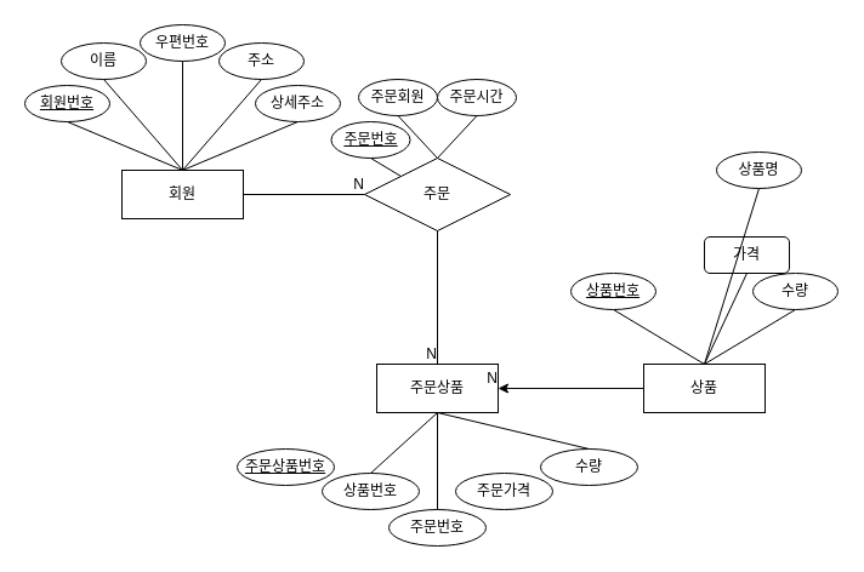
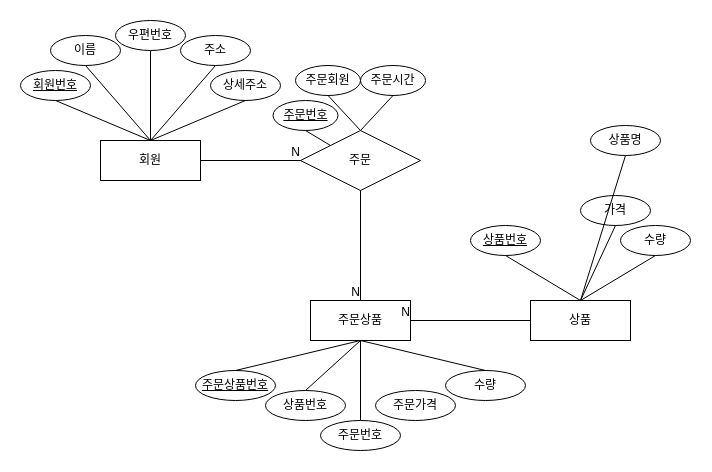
  <mxCell id="0" />
  <mxCell id="1" parent="0" />
  <mxCell id="2" value="회원" style="whiteSpace=wrap;html=1;align=center;" vertex="1" parent="1"><mxGeometry x="100" y="140" width="100" height="40" as="geometry" /></mxCell>
  <mxCell id="3" value="회원번호" style="ellipse;whiteSpace=wrap;html=1;align=center;fontStyle=4;" vertex="1" parent="1"><mxGeometry x="20" y="70" width="70" height="30" as="geometry" /></mxCell>
  <mxCell id="4" value="이름" style="ellipse;whiteSpace=wrap;html=1;align=center;" vertex="1" parent="1"><mxGeometry x="50" y="35" width="70" height="30" as="geometry" /></mxCell>
  <mxCell id="5" value="" style="endArrow=none;html=1;rounded=0;exitX=0.5;exitY=0;exitDx=0;exitDy=0;entryX=0.5;entryY=1;entryDx=0;entryDy=0;" edge="1" parent="1" source="2" target="3"><mxGeometry relative="1" as="geometry"><mxPoint x="290" y="340" as="sourcePoint" /><mxPoint x="450" y="340" as="targetPoint" /></mxGeometry></mxCell>
  <mxCell id="6" value="우편번호" style="ellipse;whiteSpace=wrap;html=1;align=center;" vertex="1" parent="1"><mxGeometry x="115" width="70" height="30" as="geometry" y="20" /></mxCell>
  <mxCell id="7" value="주소" style="ellipse;whiteSpace=wrap;html=1;align=center;" vertex="1" parent="1"><mxGeometry x="180" y="35" width="70" height="30" as="geometry" /></mxCell>
  <mxCell id="8" value="" style="endArrow=none;html=1;rounded=0;exitX=0.5;exitY=0;exitDx=0;exitDy=0;entryX=0.5;entryY=1;entryDx=0;entryDy=0;" edge="1" source="2" parent="1" target="4"><mxGeometry relative="1" as="geometry"><mxPoint x="300" y="350" as="sourcePoint" /><mxPoint x="55" y="105" as="targetPoint" /></mxGeometry></mxCell>
  <mxCell id="9" value="" style="endArrow=none;html=1;rounded=0;exitX=0.5;exitY=0;exitDx=0;exitDy=0;entryX=0.5;entryY=1;entryDx=0;entryDy=0;" edge="1" parent="1" source="2" target="6"><mxGeometry relative="1" as="geometry"><mxPoint x="160" y="150" as="sourcePoint" /><mxPoint x="130" y="105" as="targetPoint" /></mxGeometry></mxCell>
  <mxCell id="10" value="" style="endArrow=none;html=1;rounded=0;entryX=0.5;entryY=1;entryDx=0;entryDy=0;" edge="1" parent="1" target="7"><mxGeometry relative="1" as="geometry"><mxPoint x="150" y="140" as="sourcePoint" /><mxPoint x="200" y="105" as="targetPoint" /></mxGeometry></mxCell>
  <mxCell id="11" value="상세주소" style="ellipse;whiteSpace=wrap;html=1;align=center;" vertex="1" parent="1"><mxGeometry x="210" y="70" width="70" height="30" as="geometry" /></mxCell>
  <mxCell id="12" value="" style="endArrow=none;html=1;rounded=0;entryX=0.5;entryY=1;entryDx=0;entryDy=0;" edge="1" parent="1" target="11"><mxGeometry relative="1" as="geometry"><mxPoint x="150" y="140" as="sourcePoint" /><mxPoint x="270" y="105" as="targetPoint" /></mxGeometry></mxCell>
  <mxCell id="13" value="상품" style="whiteSpace=wrap;html=1;align=center;" vertex="1" parent="1"><mxGeometry x="530" y="300" width="100" height="40" as="geometry" /></mxCell>
  <mxCell id="14" value="상품번호" style="ellipse;whiteSpace=wrap;html=1;align=center;fontStyle=4;" vertex="1" parent="1"><mxGeometry x="470" y="225" width="70" height="30" as="geometry" /></mxCell>
  <mxCell id="15" value="상품명" style="ellipse;whiteSpace=wrap;html=1;align=center;" vertex="1" parent="1"><mxGeometry x="590" y="125" width="70" height="30" as="geometry" /></mxCell>
  <mxCell id="16" value="" style="endArrow=none;html=1;rounded=0;exitX=0.5;exitY=0;exitDx=0;exitDy=0;entryX=0.5;entryY=1;entryDx=0;entryDy=0;" edge="1" source="13" target="14" parent="1"><mxGeometry relative="1" as="geometry"><mxPoint x="715" y="500" as="sourcePoint" /><mxPoint x="875" y="500" as="targetPoint" /></mxGeometry></mxCell>
- <mxCell id="17" value="가격" style="whiteSpace=wrap;html=1;align=center;rounded=1;" vertex="1" parent="1"><mxGeometry x="580" y="195" width="70" height="30" as="geometry" /></mxCell>
+ <mxCell id="17" value="가격" style="ellipse;whiteSpace=wrap;html=1;align=center;" vertex="1" parent="1"><mxGeometry x="580" y="195" width="70" height="30" as="geometry" /></mxCell>
  <mxCell id="18" value="" style="endArrow=none;html=1;rounded=0;exitX=0.5;exitY=0;exitDx=0;exitDy=0;entryX=0.5;entryY=1;entryDx=0;entryDy=0;" edge="1" source="13" target="15" parent="1"><mxGeometry relative="1" as="geometry"><mxPoint x="725" y="510" as="sourcePoint" /><mxPoint x="480" y="265" as="targetPoint" /></mxGeometry></mxCell>
  <mxCell id="19" value="" style="endArrow=none;html=1;rounded=0;entryX=0.5;entryY=1;entryDx=0;entryDy=0;exitX=0.5;exitY=0;exitDx=0;exitDy=0;" edge="1" target="17" parent="1" source="13"><mxGeometry relative="1" as="geometry"><mxPoint x="590" y="280" as="sourcePoint" /><mxPoint x="625" y="265" as="targetPoint" /></mxGeometry></mxCell>
  <mxCell id="20" value="수량" style="ellipse;whiteSpace=wrap;html=1;align=center;" vertex="1" parent="1"><mxGeometry x="620" y="225" width="70" height="30" as="geometry" /></mxCell>
  <mxCell id="21" value="" style="endArrow=none;html=1;rounded=0;entryX=0.5;entryY=1;entryDx=0;entryDy=0;exitX=0.5;exitY=0;exitDx=0;exitDy=0;" edge="1" target="20" parent="1" source="13"><mxGeometry relative="1" as="geometry"><mxPoint x="630" y="280" as="sourcePoint" /><mxPoint x="655" y="255" as="targetPoint" /></mxGeometry></mxCell>
  <mxCell id="22" value="주문" style="shape=rhombus;perimeter=rhombusPerimeter;whiteSpace=wrap;html=1;align=center;" vertex="1" parent="1"><mxGeometry x="300" y="130" width="120" height="60" as="geometry" /></mxCell>
  <mxCell id="23" value="주문상품" style="whiteSpace=wrap;html=1;align=center;" vertex="1" parent="1"><mxGeometry x="310" y="300" width="100" height="40" as="geometry" /></mxCell>
  <mxCell id="24" value="주문상품번호" style="ellipse;whiteSpace=wrap;html=1;align=center;fontStyle=4;" vertex="1" parent="1"><mxGeometry x="195" y="370" width="80" height="30" as="geometry" /></mxCell>
  <mxCell id="25" value="상품번호" style="ellipse;whiteSpace=wrap;html=1;align=center;" vertex="1" parent="1"><mxGeometry x="265" y="390" width="80" height="30" as="geometry" /></mxCell>
  <mxCell id="26" value="주문가격" style="ellipse;whiteSpace=wrap;html=1;align=center;" vertex="1" parent="1"><mxGeometry x="375" y="390" width="80" height="30" as="geometry" /></mxCell>
  <mxCell id="27" value="수량" style="ellipse;whiteSpace=wrap;html=1;align=center;" vertex="1" parent="1"><mxGeometry x="445" y="370" width="80" height="30" as="geometry" /></mxCell>
  <mxCell id="28" value="주문번호" style="ellipse;whiteSpace=wrap;html=1;align=center;" vertex="1" parent="1"><mxGeometry x="320" y="420" width="80" height="30" as="geometry" /></mxCell>
+ <mxCell id="29" value="" style="endArrow=none;html=1;rounded=0;entryX=0.5;entryY=1;entryDx=0;entryDy=0;exitX=0.5;exitY=0;exitDx=0;exitDy=0;" edge="1" parent="1" source="24" target="23"><mxGeometry relative="1" as="geometry"><mxPoint x="275" y="230" as="sourcePoint" /><mxPoint x="435" y="230" as="targetPoint" /></mxGeometry></mxCell>
  <mxCell id="30" value="" style="endArrow=none;html=1;rounded=0;exitX=0.5;exitY=0;exitDx=0;exitDy=0;entryX=0.5;entryY=1;entryDx=0;entryDy=0;" edge="1" parent="1" source="25" target="23"><mxGeometry relative="1" as="geometry"><mxPoint x="245" y="380" as="sourcePoint" /><mxPoint x="355" y="270" as="targetPoint" /></mxGeometry></mxCell>
  <mxCell id="31" value="" style="endArrow=none;html=1;rounded=0;entryX=0.5;entryY=1;entryDx=0;entryDy=0;exitX=0.5;exitY=0;exitDx=0;exitDy=0;" edge="1" parent="1" source="28" target="23"><mxGeometry relative="1" as="geometry"><mxPoint x="255" y="390" as="sourcePoint" /><mxPoint x="380" y="360" as="targetPoint" /></mxGeometry></mxCell>
  <mxCell id="32" value="" style="endArrow=none;html=1;rounded=0;entryX=0.5;entryY=1;entryDx=0;entryDy=0;exitX=0.5;exitY=0;exitDx=0;exitDy=0;" edge="1" parent="1" source="27" target="23"><mxGeometry relative="1" as="geometry"><mxPoint x="265" y="400" as="sourcePoint" /><mxPoint x="390" y="370" as="targetPoint" /></mxGeometry></mxCell>
  <mxCell id="33" value="" style="endArrow=none;html=1;rounded=0;exitX=0.5;exitY=1;exitDx=0;exitDy=0;entryX=0.5;entryY=0;entryDx=0;entryDy=0;" edge="1" parent="1" source="22" target="23"><mxGeometry relative="1" as="geometry"><mxPoint x="470" y="200" as="sourcePoint" /><mxPoint x="290" y="240" as="targetPoint" /></mxGeometry></mxCell>
  <mxCell id="34" value="N" style="resizable=0;html=1;align=right;verticalAlign=bottom;" connectable="0" vertex="1" parent="33"><mxGeometry x="1" relative="1" as="geometry" /></mxCell>
- <mxCell id="35" value="" style="endArrow=classic;html=1;rounded=0;exitX=0;exitY=0.5;exitDx=0;exitDy=0;entryX=1;entryY=0.5;entryDx=0;entryDy=0;" edge="1" parent="1" source="13" target="23"><mxGeometry relative="1" as="geometry"><mxPoint x="430" y="230" as="sourcePoint" /><mxPoint x="590" y="230" as="targetPoint" /></mxGeometry></mxCell>
+ <mxCell id="35" value="" style="endArrow=none;html=1;rounded=0;exitX=0;exitY=0.5;exitDx=0;exitDy=0;entryX=1;entryY=0.5;entryDx=0;entryDy=0;" edge="1" parent="1" source="13" target="23"><mxGeometry relative="1" as="geometry"><mxPoint x="430" y="230" as="sourcePoint" /><mxPoint x="590" y="230" as="targetPoint" /></mxGeometry></mxCell>
  <mxCell id="36" value="N" style="resizable=0;html=1;align=right;verticalAlign=bottom;" connectable="0" vertex="1" parent="35"><mxGeometry x="1" relative="1" as="geometry" /></mxCell>
  <mxCell id="37" value="" style="endArrow=none;html=1;rounded=0;exitX=1;exitY=0.5;exitDx=0;exitDy=0;entryX=0;entryY=0.5;entryDx=0;entryDy=0;" edge="1" parent="1" source="2" target="22"><mxGeometry relative="1" as="geometry"><mxPoint x="370" y="200" as="sourcePoint" /><mxPoint x="370" y="310" as="targetPoint" /></mxGeometry></mxCell>
  <mxCell id="38" value="N" style="resizable=0;html=1;align=right;verticalAlign=bottom;" connectable="0" vertex="1" parent="37"><mxGeometry x="1" relative="1" as="geometry" /></mxCell>
  <mxCell id="39" value="주문번호" style="ellipse;whiteSpace=wrap;html=1;align=center;fontStyle=4;" vertex="1" parent="1"><mxGeometry x="272.5" y="100" width="65" height="30" as="geometry" /></mxCell>
  <mxCell id="40" value="주문회원" style="ellipse;whiteSpace=wrap;html=1;align=center;" vertex="1" parent="1"><mxGeometry x="295" y="65" width="65" height="30" as="geometry" /></mxCell>
  <mxCell id="41" value="주문시간" style="ellipse;whiteSpace=wrap;html=1;align=center;" vertex="1" parent="1"><mxGeometry x="360" y="65" width="65" height="30" as="geometry" /></mxCell>
  <mxCell id="42" value="" style="endArrow=none;html=1;rounded=0;exitX=0.5;exitY=1;exitDx=0;exitDy=0;entryX=0.5;entryY=0;entryDx=0;entryDy=0;" edge="1" parent="1" source="40" target="22"><mxGeometry relative="1" as="geometry"><mxPoint x="430" y="230" as="sourcePoint" /><mxPoint x="590" y="230" as="targetPoint" /></mxGeometry></mxCell>
  <mxCell id="43" value="" style="endArrow=none;html=1;rounded=0;exitX=0.5;exitY=1;exitDx=0;exitDy=0;entryX=0;entryY=0;entryDx=0;entryDy=0;" edge="1" parent="1" source="39" target="22"><mxGeometry relative="1" as="geometry"><mxPoint x="337.5" y="105" as="sourcePoint" /><mxPoint x="370" y="140" as="targetPoint" /></mxGeometry></mxCell>
  <mxCell id="44" value="" style="endArrow=none;html=1;rounded=0;exitX=0.5;exitY=1;exitDx=0;exitDy=0;entryX=0.5;entryY=0;entryDx=0;entryDy=0;" edge="1" parent="1" source="41" target="22"><mxGeometry relative="1" as="geometry"><mxPoint x="347.5" y="115" as="sourcePoint" /><mxPoint x="380" y="150" as="targetPoint" /></mxGeometry></mxCell>
